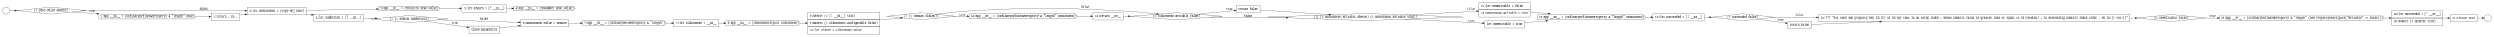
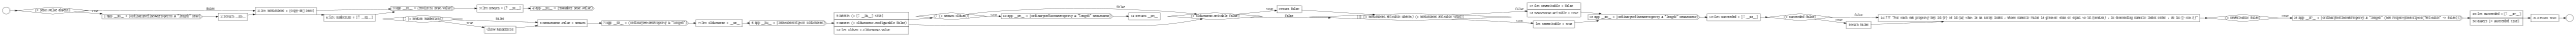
  digraph {
    fontname="Courier Prime"
    rankdir=LR
    node [color=black fillcolor=white fontname="Courier Prime" shape=none style=filled]
    edge [color=black fontname="Courier Prime"]
    n1 [label=<<font color="black">(= newWritable false)</font>> shape=diamond]
    n2 [label=<<font color="black">29:app __x7__ = (OrdinaryDefineOwnProperty A &quot;length&quot; (new PropertyDescriptor(&quot;Writable&quot; -&gt; false)))</font>> shape=cds]
-   n3 [label=<<font color="black">     <table border="0" cellborder="1" cellspacing="0" cellpadding="10">       <tr><td align="left">29:let succeeded = [! __x7__]</td></tr>       <tr><td align="left">30:assert (= greater true)</td></tr>     </table>   </font>> margin=0]
+   n3 [label=<<font color="black">     <table border="0" cellborder="1" cellspacing="0" cellpadding="10">       <tr><td align="left">29:let succeeded = [! __x7__]</td></tr>       <tr><td align="left">30:assert (= succeeded true)</td></tr>     </table>   </font>> margin=0]
    n4 [label=<<font color="black">     <table border="0" cellborder="1" cellspacing="0" cellpadding="10">       <tr><td align="left">31:return true</td></tr>     </table>   </font>> margin=0]
    n5 [label=" " shape=circle]
    n6 [label=<<font color="black">     <table border="0" cellborder="1" cellspacing="0" cellpadding="10">       <tr><td align="left">1:return __x0__</td></tr>     </table>   </font>> margin=0]
    n7 [label=<<font color="black">     <table border="0" cellborder="1" cellspacing="0" cellpadding="10">       <tr><td align="left">2:let newLenDesc = (copy-obj Desc)</td></tr>     </table>   </font>> margin=0]
    n8 [label=<<font color="black">3:app __x1__ = (ToUint32 Desc.Value)</font>> shape=cds]
    n9 [label=<<font color="black">     <table border="0" cellborder="1" cellspacing="0" cellpadding="10">       <tr><td align="left">4:let numberLen = [? __x2__]</td></tr>     </table>   </font>> margin=0]
    n10 [label=<<font color="black">(! (&lt; newLen oldLen))</font>> shape=diamond]
    n11 [label=<<font color="black">(= oldLenDesc.Writable false)</font>> shape=diamond]
    n12 [label=<<font color="black">12:app __x5__ = (OrdinaryDefineOwnProperty A &quot;length&quot; newLenDesc)</font>> shape=cds]
    n13 [label=<<font color="black">     <table border="0" cellborder="1" cellspacing="0" cellpadding="10">       <tr><td align="left">return false</td></tr>     </table>   </font>> margin=0]
    n14 [label=<<font color="black">(|| (= newLenDesc.Writable absent) (= newLenDesc.Writable true))</font>> shape=diamond]
    n15 [label=<<font color="black">     <table border="0" cellborder="1" cellspacing="0" cellpadding="10">       <tr><td align="left">12:return __x5__</td></tr>     </table>   </font>> margin=0]
    n16 [label=<<font color="black">     <table border="0" cellborder="1" cellspacing="0" cellpadding="10">       <tr><td align="left">21:??? &quot;For each own property key id:{P} of id:{A} that is an array index , whose numeric value is greater than or equal to id:{newLen} , in descending numeric index order , do in:{} out:{}&quot;</td></tr>     </table>   </font>> margin=0]
    n17 [label=<<font color="black">(! (= newLen numberLen))</font>> shape=diamond]
    n18 [label=<<font color="black">     <table border="0" cellborder="1" cellspacing="0" cellpadding="10">       <tr><td align="left">6:newLenDesc.Value = newLen</td></tr>     </table>   </font>> margin=0]
    n19 [label=<<font color="black">     <table border="0" cellborder="1" cellspacing="0" cellpadding="10">       <tr><td align="left">throw RangeError</td></tr>     </table>   </font>> margin=0]
    n20 [label=<<font color="black">7:app __x3__ = (OrdinaryGetOwnProperty A &quot;length&quot;)</font>> shape=cds]
    n21 [label=<<font color="black">19:app __x6__ = (OrdinaryDefineOwnProperty A &quot;length&quot; newLenDesc)</font>> shape=cds]
    n22 [label=<<font color="black">     <table border="0" cellborder="1" cellspacing="0" cellpadding="10">       <tr><td align="left">19:let succeeded = [! __x6__]</td></tr>     </table>   </font>> margin=0]
    n23 [label=<<font color="black">(= succeeded false)</font>> shape=diamond]
    n24 [label=<<font color="black">     <table border="0" cellborder="1" cellspacing="0" cellpadding="10">       <tr><td align="left">3:let newLen = [? __x1__]</td></tr>     </table>   </font>> margin=0]
    n25 [label=<<font color="black">4:app __x2__ = (ToNumber Desc.Value)</font>> shape=cds]
    n26 [label=<<font color="black">     <table border="0" cellborder="1" cellspacing="0" cellpadding="10">       <tr><td align="left">17:let newWritable = false</td></tr>       <tr><td align="left">18:newLenDesc.Writable = true</td></tr>     </table>   </font>> margin=0]
    n27 [label=<<font color="black">     <table border="0" cellborder="1" cellspacing="0" cellpadding="10">       <tr><td align="left">let newWritable = true</td></tr>     </table>   </font>> margin=0]
    n28 [label=<<font color="black">(= Desc.Value absent)</font>> shape=diamond]
    n29 [label=<<font color="black">1:app __x0__ = (OrdinaryDefineOwnProperty A &quot;length&quot; Desc)</font>> shape=cds]
    n30 [label=<<font color="black">     <table border="0" cellborder="1" cellspacing="0" cellpadding="10">       <tr><td align="left">return false</td></tr>     </table>   </font>> margin=0]
    n31 [label=<<font color="black">     <table border="0" cellborder="1" cellspacing="0" cellpadding="10">       <tr><td align="left">7:let oldLenDesc = __x3__</td></tr>     </table>   </font>> margin=0]
    n32 [label=<<font color="black">     <table border="0" cellborder="1" cellspacing="0" cellpadding="10">       <tr><td align="left">8:assert (= [! __x4__] true)</td></tr>       <tr><td align="left">9:assert (= oldLenDesc.Configurable false)</td></tr>       <tr><td align="left">10:let oldLen = oldLenDesc.Value</td></tr>     </table>   </font>> margin=0]
    n33 [label=<<font color="black">8:app __x4__ = (IsDataDescriptor oldLenDesc)</font>> shape=cds]
    n34 [label=" " shape=circle]
    n1 -> n2 [label=<<font color="black">true</font>>]
    n2 -> n3
    n3 -> n4
    n4 -> n5
    n6 -> n7
    n7 -> n8
    n7 -> n9
    n8 -> n24
-   n9 -> n17
+   n9 -> n8
    n10 -> n11 [label=<<font color="black">false</font>>]
    n10 -> n12 [label=<<font color="black">true</font>>]
    n11 -> n13 [label=<<font color="black">true</font>>]
    n11 -> n14 [label=<<font color="black">false</font>>]
    n12 -> n15
    n13 -> n14
    n14 -> n26 [label=<<font color="black">false</font>>]
    n14 -> n27 [label=<<font color="black">true</font>>]
-   n15 -> n11
+   n32 -> n11
    n16 -> n1
    n17 -> n18 [label=<<font color="black">false</font>>]
    n17 -> n19 [label=<<font color="black">true</font>>]
    n18 -> n20
    n19 -> n18
    n20 -> n31
    n21 -> n22
    n22 -> n23
    n23 -> n16 [label=<<font color="black">false</font>>]
    n23 -> n30 [label=<<font color="black">true</font>>]
    n24 -> n25
    n26 -> n21
    n27 -> n21
    n28 -> n7 [label=<<font color="black">false</font>>]
    n28 -> n29 [label=<<font color="black">true</font>>]
    n29 -> n6
    n30 -> n16
    n31 -> n33
    n32 -> n10
    n33 -> n32
    n34 -> n28
  }
